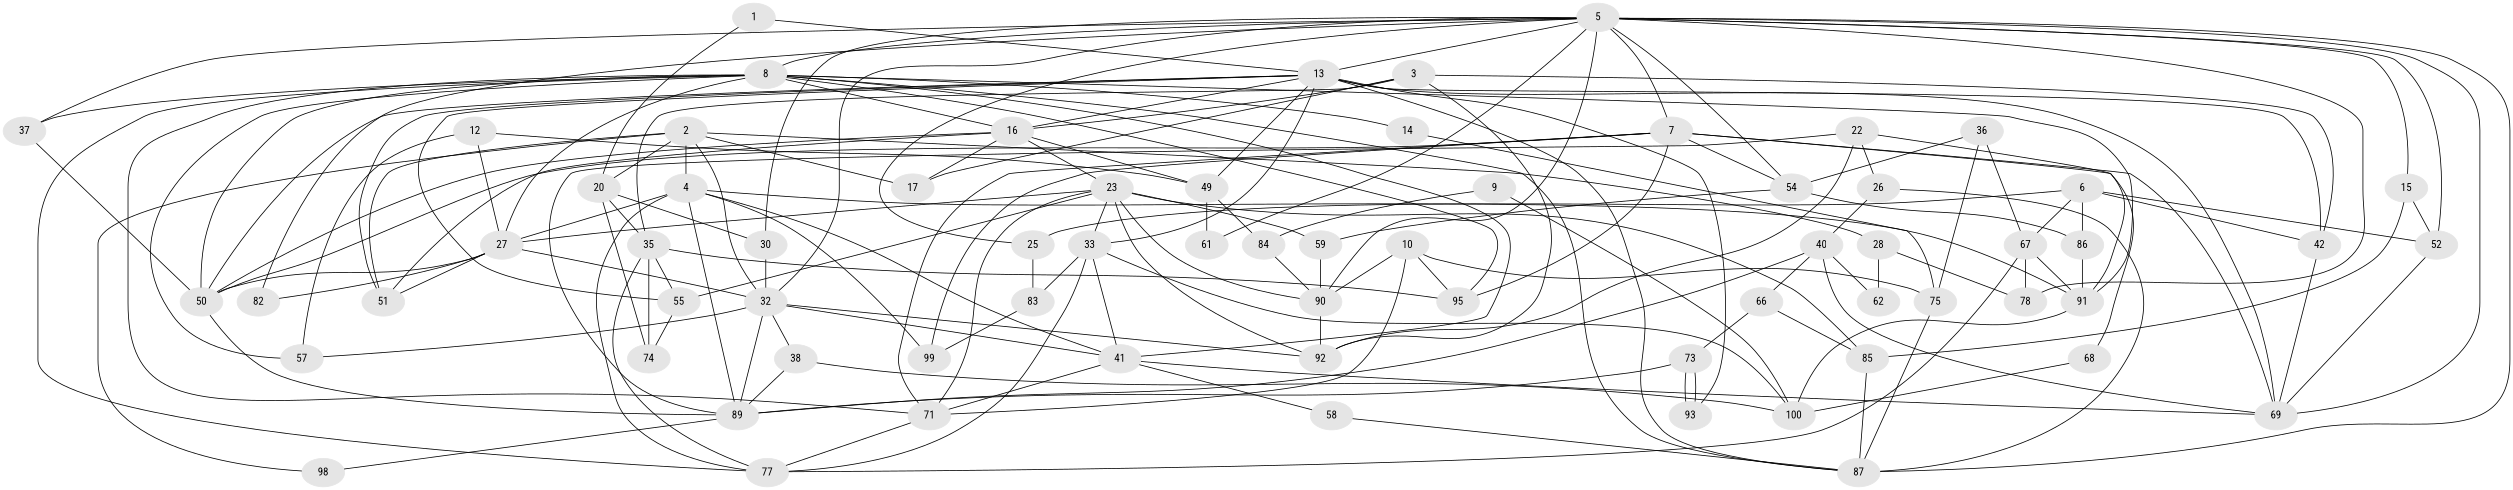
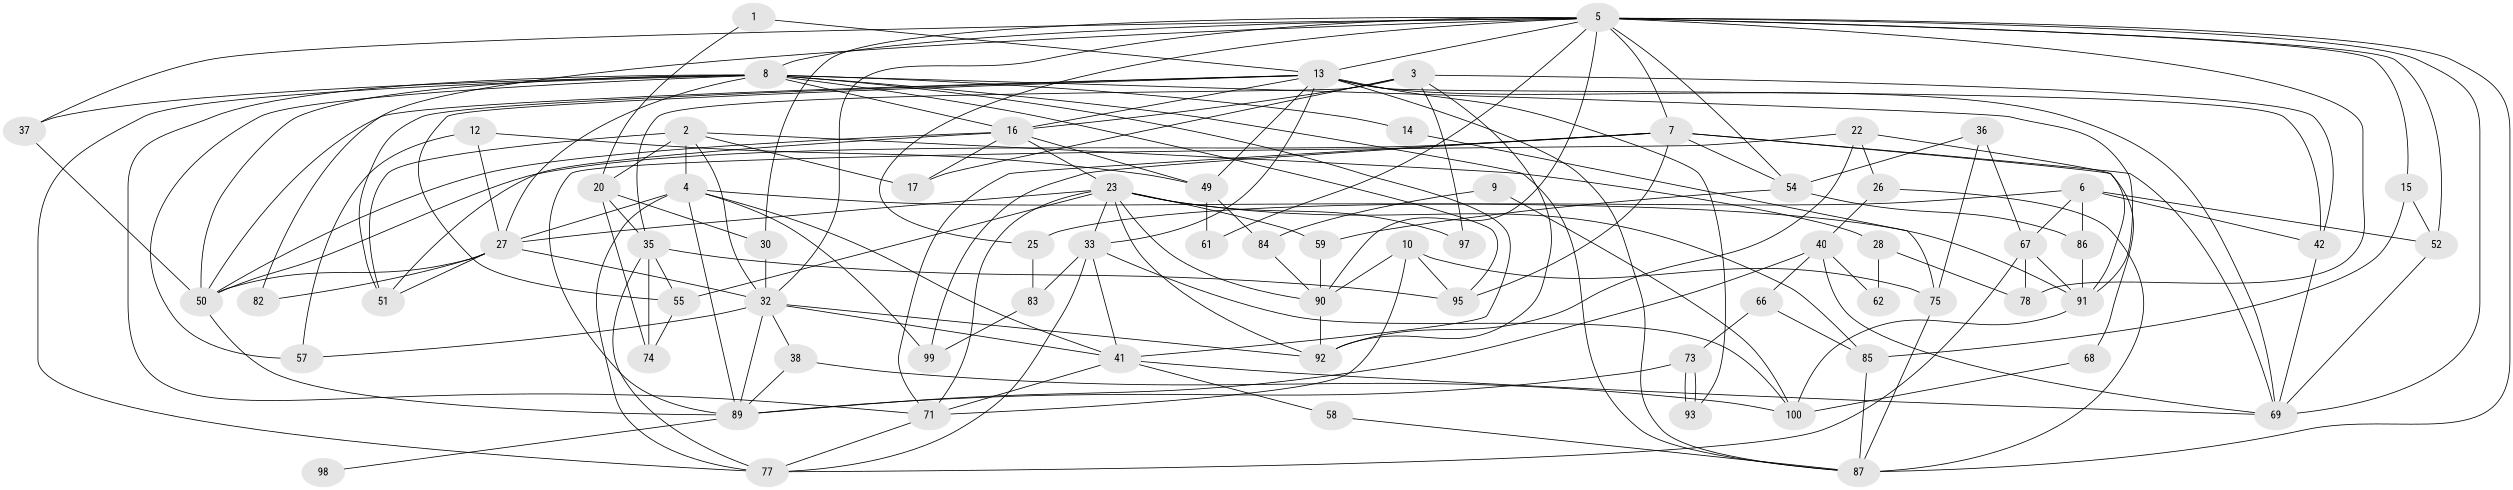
  graph {
    fontname="Roboto Condensed"
    node [color=gray90 fontname="Roboto Condensed" style=filled]
    edge [fontname="Roboto Condensed"]
    13 [super="+44+46"]
    51
    16 [super="+21+72"]
    42
    69 [super="+94"]
    87
    50 [super="+56"]
    n8 [label=49]
    33
    55 [super="+63"]
    93
    1
    20
    35 [super="+49"]
    30
    74
    2 [super="+29"]
    4 [super="+80"]
    17
    28
    32 [super="+34"]
    98
    27 [super="+88+101"]
    41 [super="+79"]
    77
    89 [super="+96"]
    91
    99
    78
    62
    92
    57
    38
    23 [super="+45+64"]
    3
+   97
    95
    82
    71
    58
    100
    5 [super="+24+31+54"]
    7 [super="+19"]
    8 [super="+11+18+47"]
    15
    25 [super="+60"]
    37
    52
    n49 [label=54]
    61
    90
    68
    14
    85
    83
    86
    59
    6
    67 [super="+76"]
    75
    9
    84
    10
    12
    22
    26
    40
    66
    36
    73
    13 -- 51
    13 -- 16
    13 -- 42
    13 -- 69
    13 -- 87
    13 -- 50
    13 -- n8
    13 -- 33
    13 -- 55
    13 -- 93
    16 -- 51
    16 -- 50
    16 -- n8
    16 -- 17
    16 -- 23
    42 -- 69
    50 -- 89
    n8 -- 61
    n8 -- 84
    33 -- 41
    33 -- 77
    33 -- 100
    33 -- 83
    55 -- 74
    1 -- 13
    1 -- 20
    20 -- 35
    20 -- 30
    20 -- 74
    35 -- 55
    35 -- 74
    35 -- 77
    35 -- 95
    30 -- 32
    2 -- 51
    2 -- 20
    2 -- 4
    2 -- 17
    2 -- 28
    2 -- 32
-   2 -- 98
    4 -- 27
    4 -- 41
    4 -- 77
    4 -- 89
    4 -- 91
    4 -- 99
    28 -- 78
    28 -- 62
    32 -- 41
    32 -- 89
    32 -- 92
    32 -- 57
    32 -- 38
    27 -- 51
    27 -- 50
    27 -- 32
    27 -- 82
    41 -- 69
    41 -- 71
    41 -- 58
    89 -- 98
    91 -- 100
    38 -- 89
    38 -- 100
    23 -- 33
    23 -- 55
    23 -- 27
    23 -- 92
+   23 -- 97
    23 -- 71
    23 -- 90
    23 -- 85
    23 -- 59
    3 -- 16
    3 -- 42
    3 -- 35
    3 -- 17
    3 -- 92
+   3 -- 97
    71 -- 77
    58 -- 87
    5 -- 13
    5 -- 69
    5 -- 87
    5 -- 30
    5 -- 32
    5 -- 78
    5 -- 82 [weight=2]
    5 -- 7
    5 -- 8
    5 -- 15
    5 -- 25
    5 -- 37
    5 -- 52
    5 -- n49
    5 -- 61
    5 -- 90
    7 -- 69
    7 -- 50
    7 -- 99
    7 -- 95
    7 -- 71
    7 -- n49
    7 -- 68
    8 -- 16
    8 -- 87
    8 -- 50
    8 -- 27
    8 -- 41
    8 -- 77
    8 -- 91
    8 -- 57
    8 -- 95
    8 -- 71
    8 -- 37
    8 -- 14 [weight=2]
    15 -- 52
    15 -- 85
    25 -- 83
    37 -- 50
    52 -- 69
    n49 -- 86
    n49 -- 59
    90 -- 92
    68 -- 100
    14 -- 75
    85 -- 87
    83 -- 99
    86 -- 91
    59 -- 90
    6 -- 42
    6 -- 25
    6 -- 52
    6 -- 86
    6 -- 67
    67 -- 77
    67 -- 91
    67 -- 78
    75 -- 87
    9 -- 100
    9 -- 84
    84 -- 90
    10 -- 95
    10 -- 71
    10 -- 90
    10 -- 75
    12 -- n8
    12 -- 27
    12 -- 57
    22 -- 89
    22 -- 91
    22 -- 92
    22 -- 26
    26 -- 87
    26 -- 40
    40 -- 69
    40 -- 89
    40 -- 62
    40 -- 66
    66 -- 85
    66 -- 73
    36 -- n49
    36 -- 67
    36 -- 75
    73 -- 93
    73 -- 93
    73 -- 89
  }
